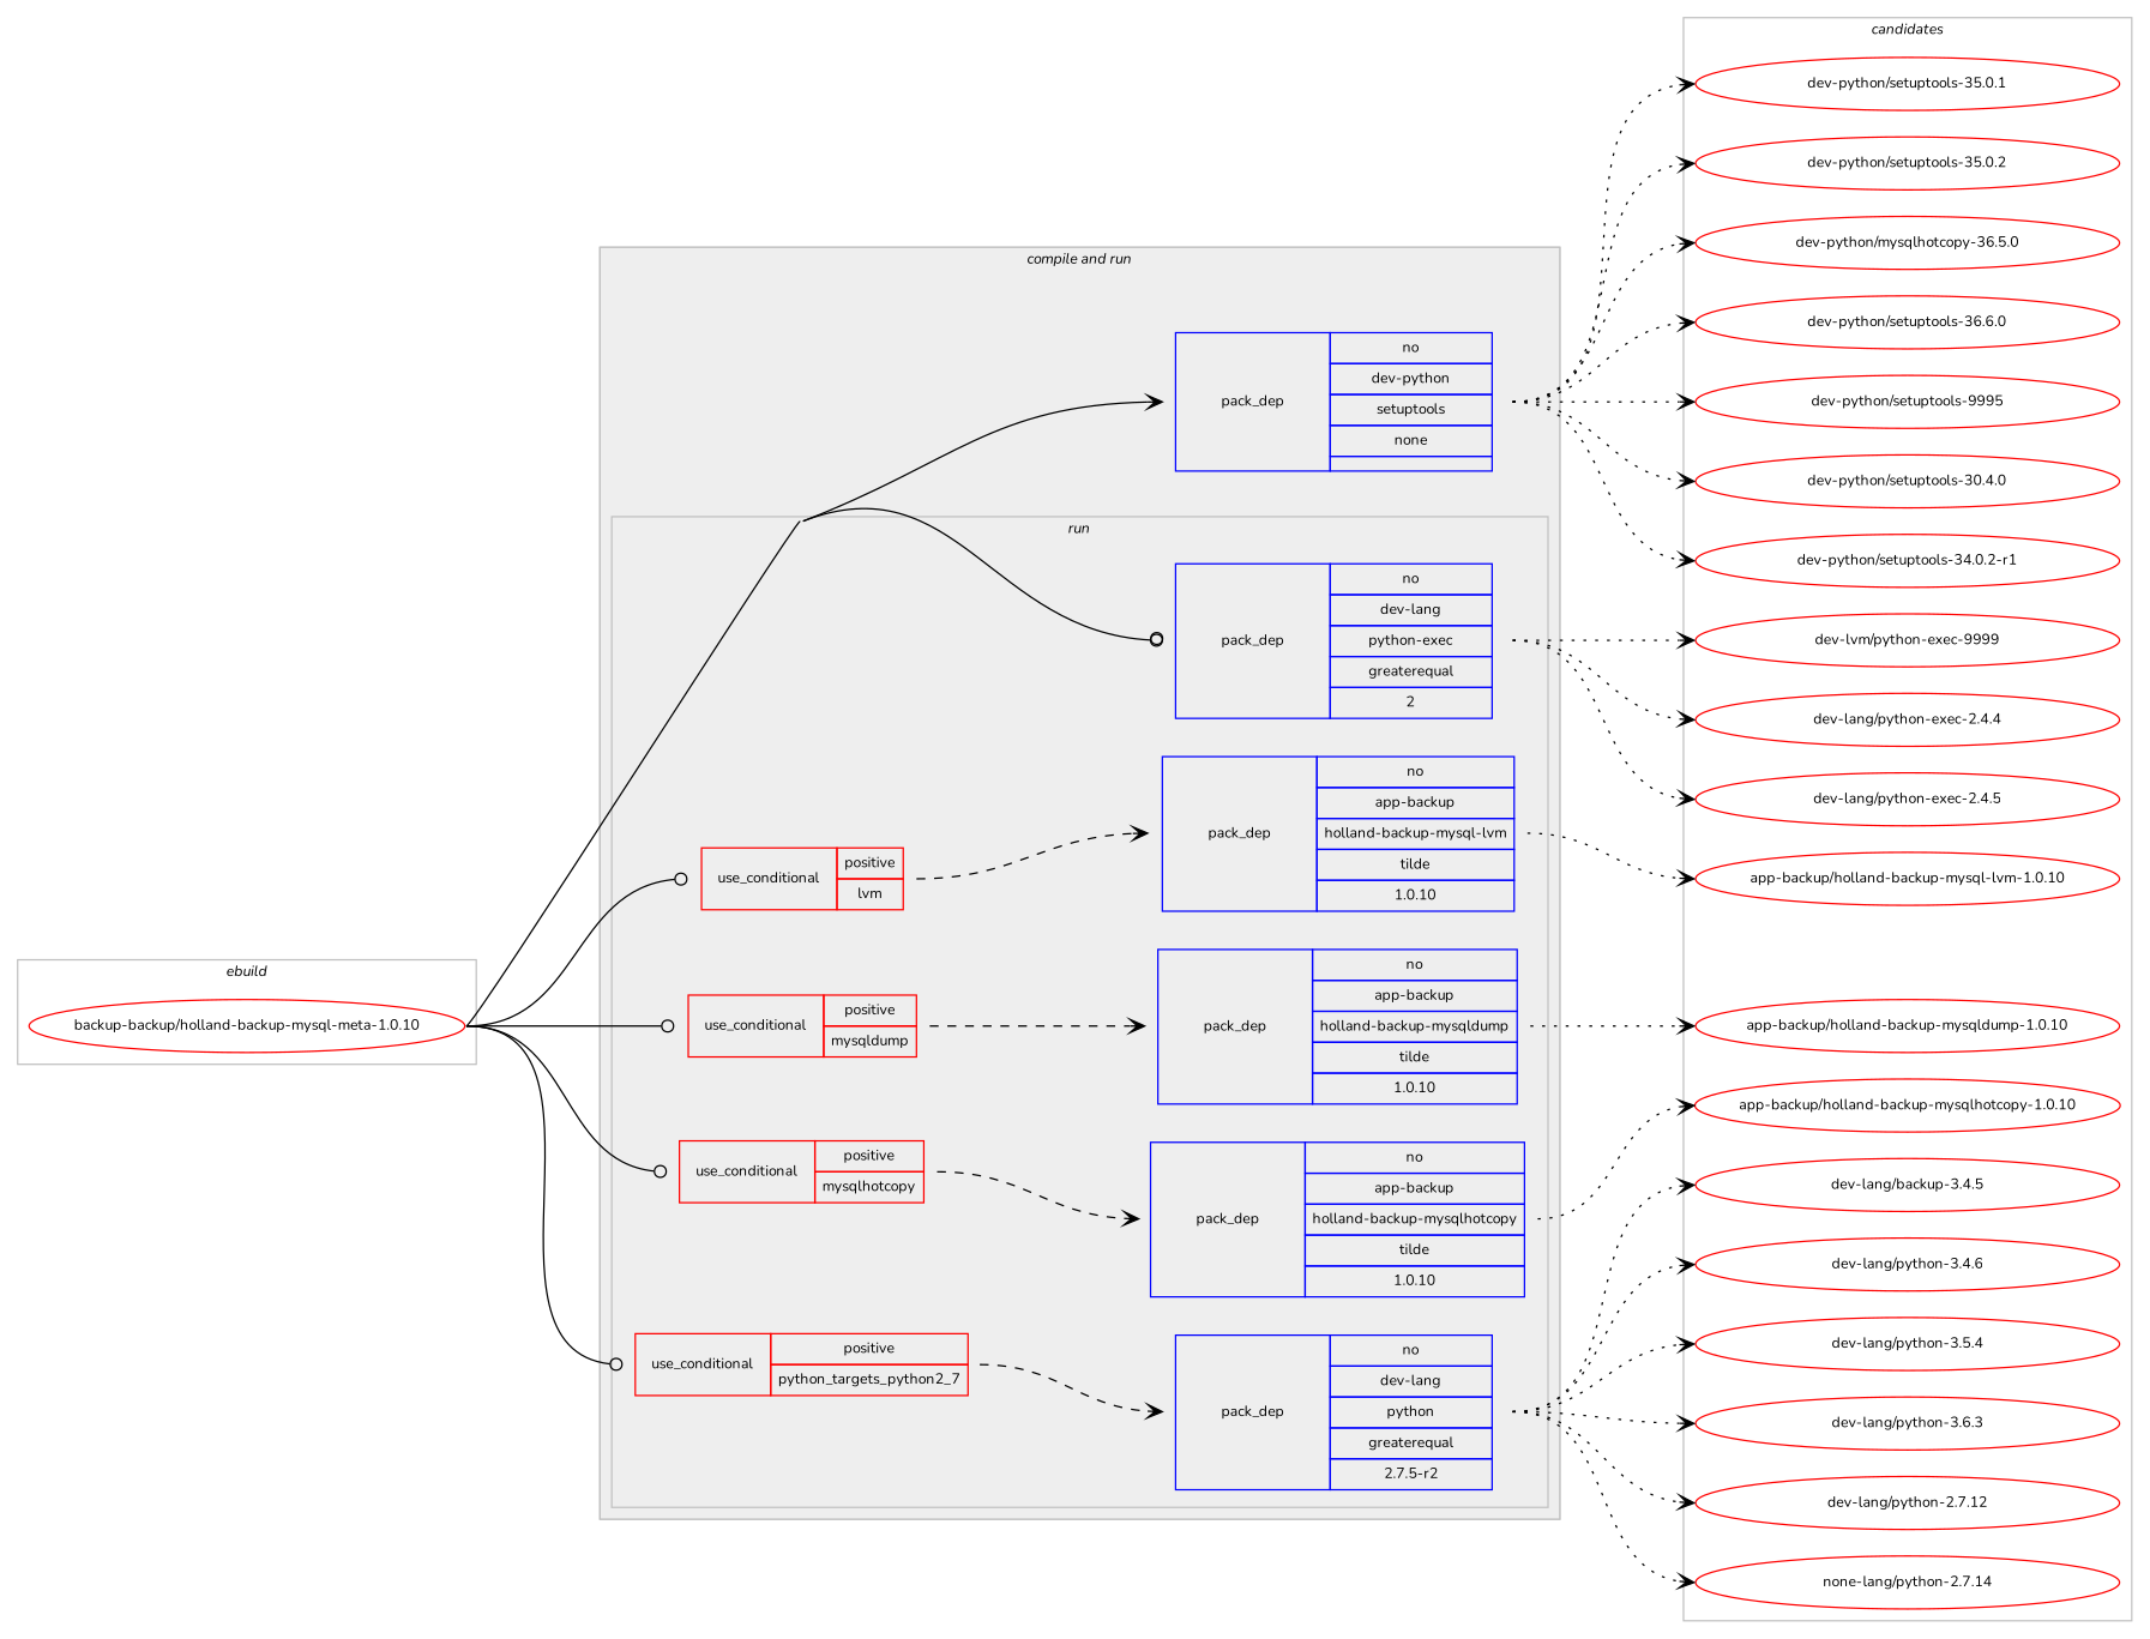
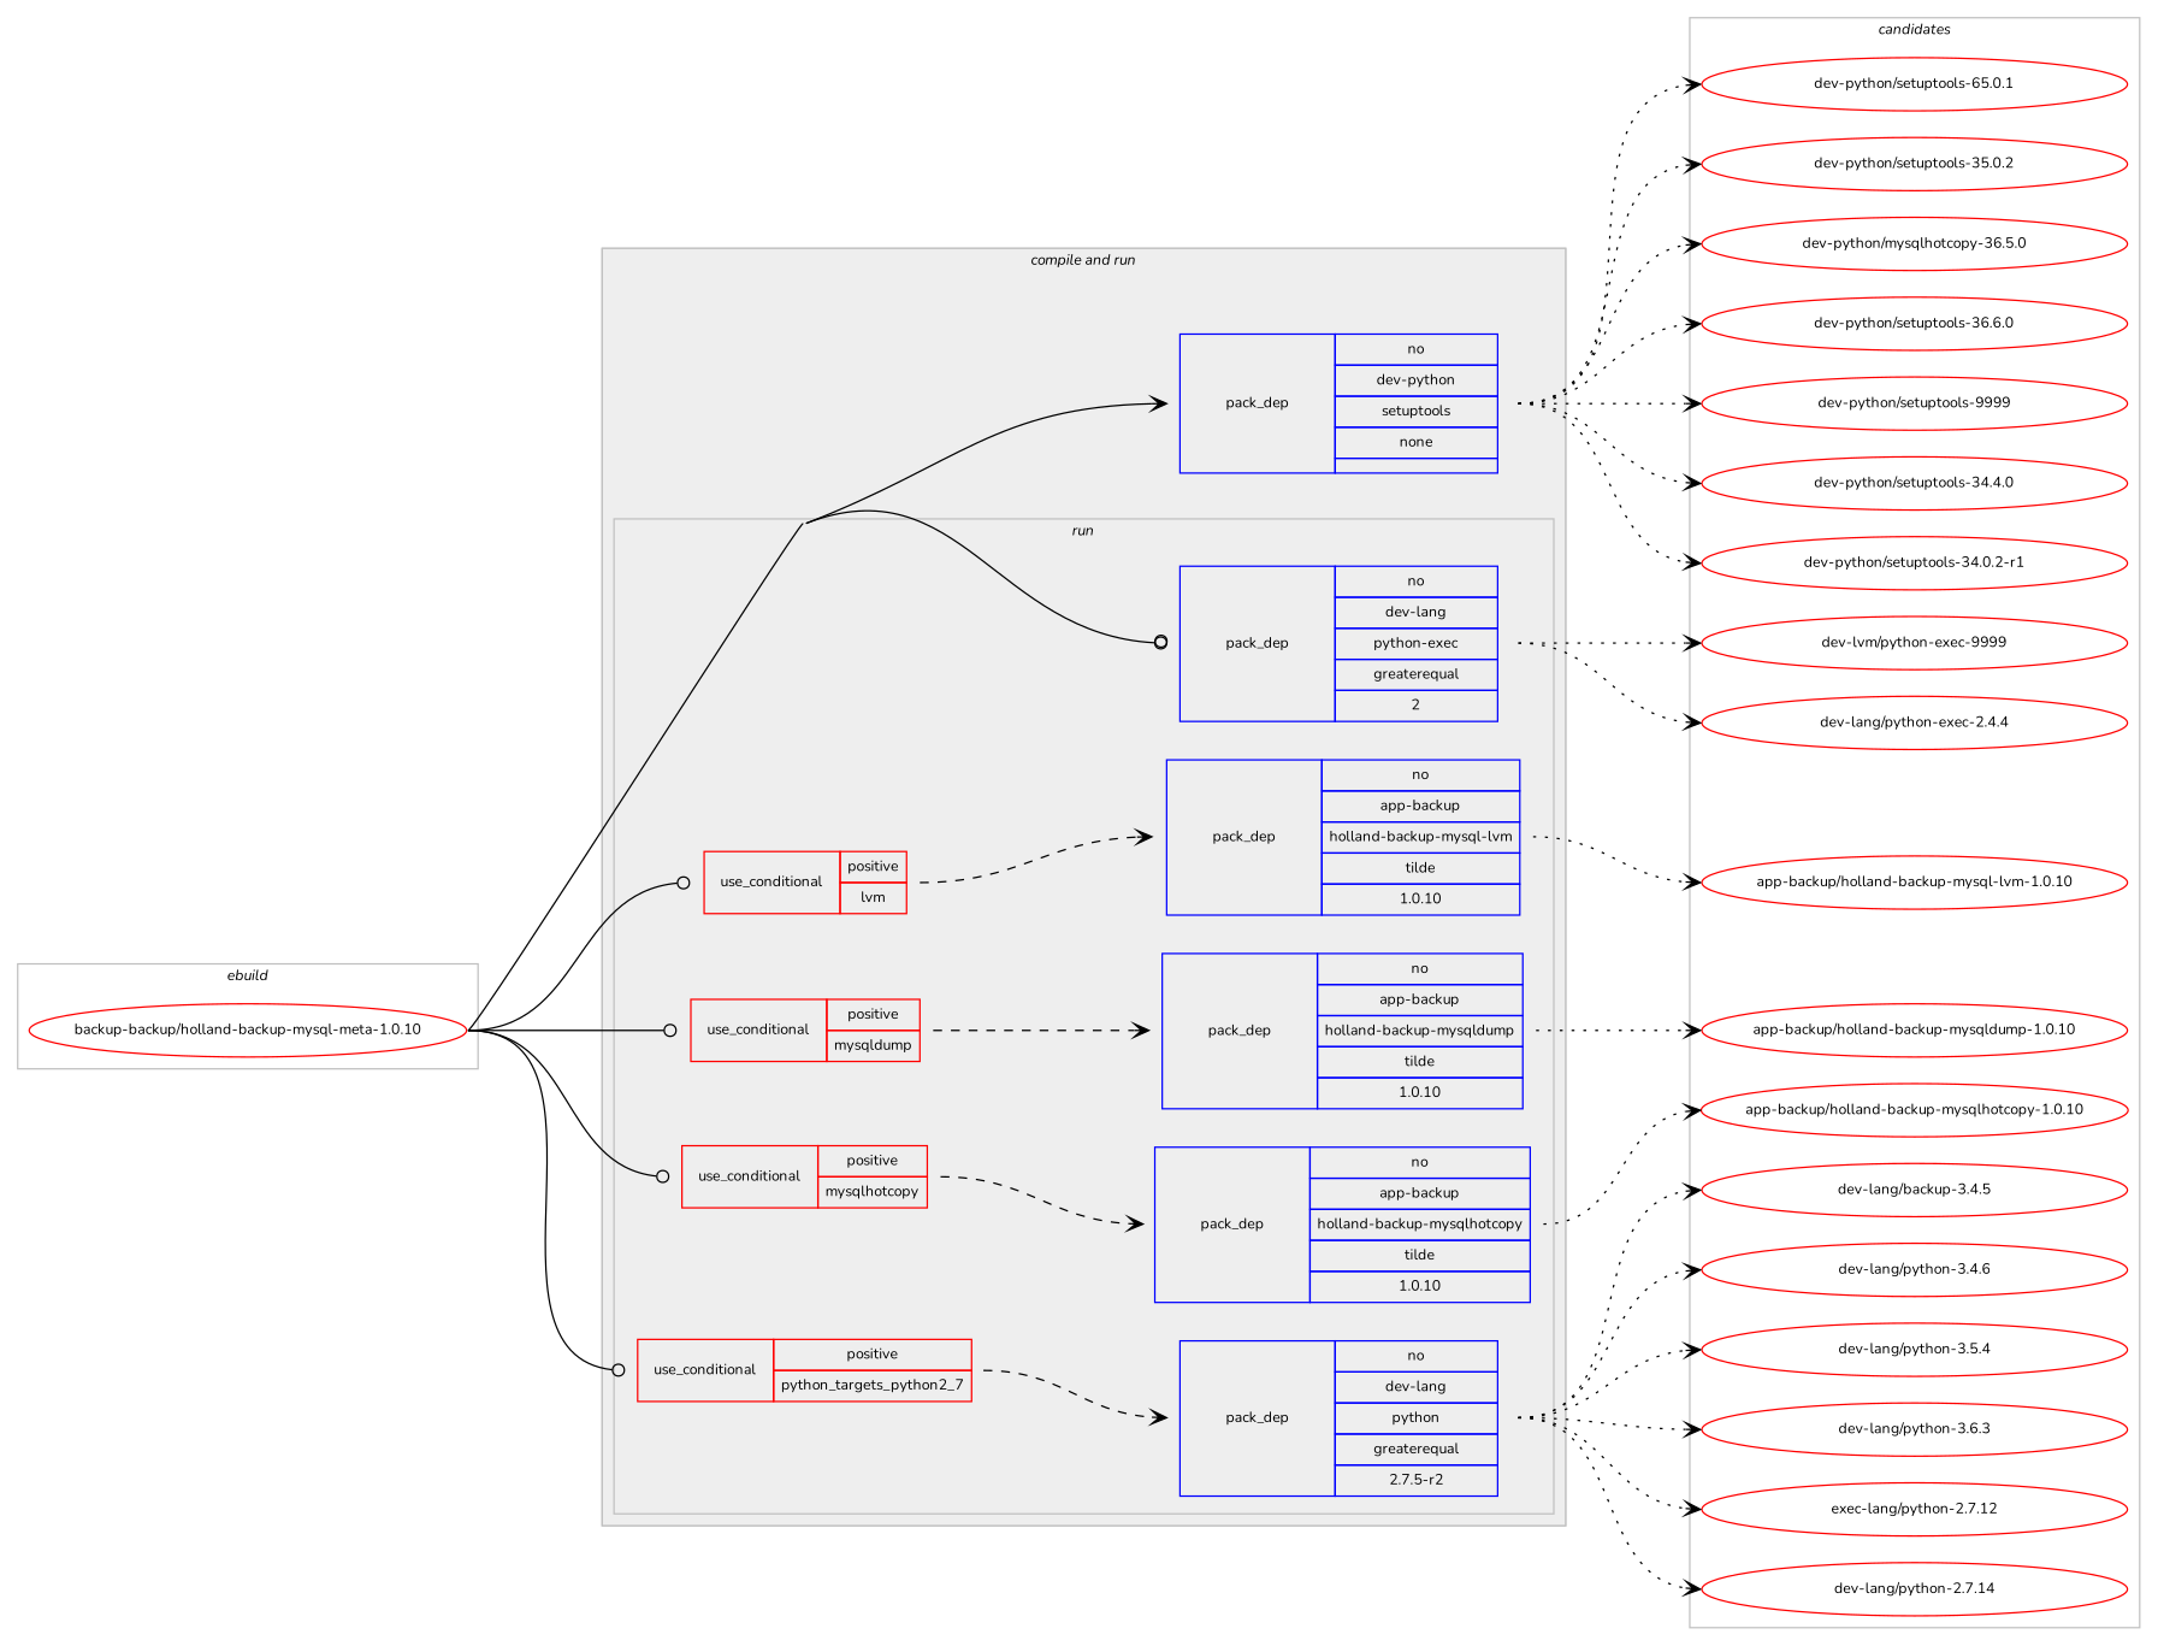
  digraph {
    compound=true
    concentrate=true
    fontname=Nunito
    fontsize=10
    newrank=true
    rankdir=LR
    ranksep=1.5
    node [color=red fontname=Nunito fontsize=10]
    edge [arrowhead=vee fontname=Nunito headport=w style=dotted tailport=e weight=100]
    n1 [label="backup-backup/holland-backup-mysql-meta-1.0.10" width=4]
    n2 [color=blue label=<<TABLE BORDER="0" CELLBORDER="1" CELLSPACING="0" CELLPADDING="4" WIDTH="220"><TR><TD ROWSPAN="6" CELLPADDING="30">pack_dep</TD></TR><TR><TD WIDTH="110">no</TD></TR><TR><TD>dev-python</TD></TR><TR><TD>setuptools</TD></TR><TR><TD>none</TD></TR><TR><TD></TD></TR></TABLE>> shape=none]
    n3 [color=blue label=<<TABLE BORDER="0" CELLBORDER="1" CELLSPACING="0" CELLPADDING="4" WIDTH="220"><TR><TD ROWSPAN="6" CELLPADDING="30">pack_dep</TD></TR><TR><TD WIDTH="110">no</TD></TR><TR><TD>dev-lang</TD></TR><TR><TD>python-exec</TD></TR><TR><TD>greaterequal</TD></TR><TR><TD>2</TD></TR></TABLE>> shape=none]
    n4 [color=blue label=<<TABLE BORDER="0" CELLBORDER="1" CELLSPACING="0" CELLPADDING="4" WIDTH="220"><TR><TD ROWSPAN="6" CELLPADDING="30">pack_dep</TD></TR><TR><TD WIDTH="110">no</TD></TR><TR><TD>app-backup</TD></TR><TR><TD>holland-backup-mysql-lvm</TD></TR><TR><TD>tilde</TD></TR><TR><TD>1.0.10</TD></TR></TABLE>> shape=none]
    n5 [label=<<TABLE BORDER="0" CELLBORDER="1" CELLSPACING="0" CELLPADDING="4"><TR><TD ROWSPAN="3" CELLPADDING="10">use_conditional</TD></TR><TR><TD>positive</TD></TR><TR><TD>lvm</TD></TR></TABLE>> shape=none]
    n6 [color=blue label=<<TABLE BORDER="0" CELLBORDER="1" CELLSPACING="0" CELLPADDING="4" WIDTH="220"><TR><TD ROWSPAN="6" CELLPADDING="30">pack_dep</TD></TR><TR><TD WIDTH="110">no</TD></TR><TR><TD>app-backup</TD></TR><TR><TD>holland-backup-mysqldump</TD></TR><TR><TD>tilde</TD></TR><TR><TD>1.0.10</TD></TR></TABLE>> shape=none]
    n7 [label=<<TABLE BORDER="0" CELLBORDER="1" CELLSPACING="0" CELLPADDING="4"><TR><TD ROWSPAN="3" CELLPADDING="10">use_conditional</TD></TR><TR><TD>positive</TD></TR><TR><TD>mysqldump</TD></TR></TABLE>> shape=none]
    n8 [color=blue label=<<TABLE BORDER="0" CELLBORDER="1" CELLSPACING="0" CELLPADDING="4" WIDTH="220"><TR><TD ROWSPAN="6" CELLPADDING="30">pack_dep</TD></TR><TR><TD WIDTH="110">no</TD></TR><TR><TD>app-backup</TD></TR><TR><TD>holland-backup-mysqlhotcopy</TD></TR><TR><TD>tilde</TD></TR><TR><TD>1.0.10</TD></TR></TABLE>> shape=none]
    n9 [label=<<TABLE BORDER="0" CELLBORDER="1" CELLSPACING="0" CELLPADDING="4"><TR><TD ROWSPAN="3" CELLPADDING="10">use_conditional</TD></TR><TR><TD>positive</TD></TR><TR><TD>mysqlhotcopy</TD></TR></TABLE>> shape=none]
    n10 [color=blue label=<<TABLE BORDER="0" CELLBORDER="1" CELLSPACING="0" CELLPADDING="4" WIDTH="220"><TR><TD ROWSPAN="6" CELLPADDING="30">pack_dep</TD></TR><TR><TD WIDTH="110">no</TD></TR><TR><TD>dev-lang</TD></TR><TR><TD>python</TD></TR><TR><TD>greaterequal</TD></TR><TR><TD>2.7.5-r2</TD></TR></TABLE>> shape=none]
    n11 [label=<<TABLE BORDER="0" CELLBORDER="1" CELLSPACING="0" CELLPADDING="4"><TR><TD ROWSPAN="3" CELLPADDING="10">use_conditional</TD></TR><TR><TD>positive</TD></TR><TR><TD>python_targets_python2_7</TD></TR></TABLE>> shape=none]
-   n12 [label="dev-python/setuptools-30.4.0" width=4]
+   n12 [label="dev-python/setuptools-34.4.0" width=4]
    n13 [label="dev-python/setuptools-34.0.2-r1" width=4]
-   n14 [label="dev-python/setuptools-35.0.1" width=4]
+   n14 [label="dev-python/setuptools-65.0.1" width=4]
    n15 [label="dev-python/setuptools-35.0.2" width=4]
    n16 [label="dev-python/mysqlhotcopy-36.5.0" width=4]
    n17 [label="dev-python/setuptools-36.6.0" width=4]
-   n18 [label="dev-python/setuptools-9995" width=4]
+   n18 [label="dev-python/setuptools-9999" width=4]
    n19 [label="app-backup/holland-backup-mysql-lvm-1.0.10" width=4]
    n20 [label="app-backup/holland-backup-mysqldump-1.0.10" width=4]
    n21 [label="app-backup/holland-backup-mysqlhotcopy-1.0.10" width=4]
-   n22 [label="dev-lang/python-2.7.12" width=4]
-   n23 [label="none-lang/python-2.7.14" width=4]
+   n22 [label="exec-lang/python-2.7.12" width=4]
+   n23 [label="dev-lang/python-2.7.14" width=4]
    n24 [label="dev-lang/backup-3.4.5" width=4]
    n25 [label="dev-lang/python-3.4.6" width=4]
    n26 [label="dev-lang/python-3.5.4" width=4]
    n27 [label="dev-lang/python-3.6.3" width=4]
    n28 [label="dev-lang/python-exec-2.4.4" width=4]
-   n29 [label="dev-lang/python-exec-2.4.5" width=4]
    n30 [label="dev-lvm/python-exec-9999" width=4]
    subgraph cluster_1 {
      color=gray
      label=<<i>ebuild</i>>
      rank=same
      n1
    }
    subgraph cluster_2 {
      color=gray
      label=<<i>dependencies</i>>
      subgraph cluster_3 {
        color=gray
        fillcolor="#eeeeee"
        label=<<i>compile</i>>
        style=filled
        subgraph sub_4 {
          color=gray
          fillcolor="#eeeeee"
          label=<<i>compile</i>>
          style=filled
          n2
        }
      }
      subgraph cluster_5 {
        color=gray
        fillcolor="#eeeeee"
        label=<<i>compile and run</i>>
        style=filled
      }
      subgraph cluster_6 {
        color=gray
        fillcolor="#eeeeee"
        label=<<i>run</i>>
        style=filled
        subgraph sub_7 {
          color=gray
          fillcolor="#eeeeee"
          label=<<i>run</i>>
          style=filled
          n3
        }
        subgraph sub_8 {
          color=gray
          fillcolor="#eeeeee"
          label=<<i>run</i>>
          style=filled
          n5
          subgraph sub_9 {
            color=gray
            fillcolor="#eeeeee"
            label=<<i>run</i>>
            style=filled
            n4
          }
        }
        subgraph sub_10 {
          color=gray
          fillcolor="#eeeeee"
          label=<<i>run</i>>
          style=filled
          n7
          subgraph sub_11 {
            color=gray
            fillcolor="#eeeeee"
            label=<<i>run</i>>
            style=filled
            n6
          }
        }
        subgraph sub_12 {
          color=gray
          fillcolor="#eeeeee"
          label=<<i>run</i>>
          style=filled
          n9
          subgraph sub_13 {
            color=gray
            fillcolor="#eeeeee"
            label=<<i>run</i>>
            style=filled
            n8
          }
        }
        subgraph sub_14 {
          color=gray
          fillcolor="#eeeeee"
          label=<<i>run</i>>
          style=filled
          n11
          subgraph sub_15 {
            color=gray
            fillcolor="#eeeeee"
            label=<<i>run</i>>
            style=filled
            n10
          }
        }
      }
    }
    subgraph cluster_16 {
      color=gray
      label=<<i>candidates</i>>
      rank=same
      subgraph sub_17 {
        color=black
        label=<<i>candidates</i>>
        nodesep=1
        rank=same
        n12
        n13
        n14
        n15
        n16
        n17
        n18
      }
      subgraph sub_18 {
        color=black
        label=<<i>candidates</i>>
        nodesep=1
        rank=same
        n19
      }
      subgraph sub_19 {
        color=black
        label=<<i>candidates</i>>
        nodesep=1
        rank=same
        n20
      }
      subgraph sub_20 {
        color=black
        label=<<i>candidates</i>>
        nodesep=1
        rank=same
        n21
      }
      subgraph sub_21 {
        color=black
        label=<<i>candidates</i>>
        nodesep=1
        rank=same
        n22
        n23
        n24
        n25
        n26
        n27
      }
      subgraph sub_22 {
        color=black
        label=<<i>candidates</i>>
        nodesep=1
        rank=same
        n28
-       n29
        n30
      }
    }
    n1 -> n2 [style=solid weight=20]
    n1 -> n3 [arrowhead=odot style=solid weight=20]
    n1 -> n5 [arrowhead=odot style=solid weight=20]
    n1 -> n7 [arrowhead=odot style=solid weight=20]
    n1 -> n9 [arrowhead=odot style=solid weight=20]
    n1 -> n11 [arrowhead=odot style=solid weight=20]
    n2 -> n12
    n2 -> n13
    n2 -> n14
    n2 -> n15
    n2 -> n16
    n2 -> n17
    n2 -> n18
    n3 -> n28
-   n3 -> n29
    n3 -> n30
    n4 -> n19
    n5 -> n4 [style=dashed weight=20]
    n6 -> n20
    n7 -> n6 [style=dashed weight=20]
    n8 -> n21
    n9 -> n8 [style=dashed weight=20]
    n10 -> n22
    n10 -> n23
    n10 -> n24
    n10 -> n25
    n10 -> n26
    n10 -> n27
    n11 -> n10 [style=dashed weight=20]
  }
